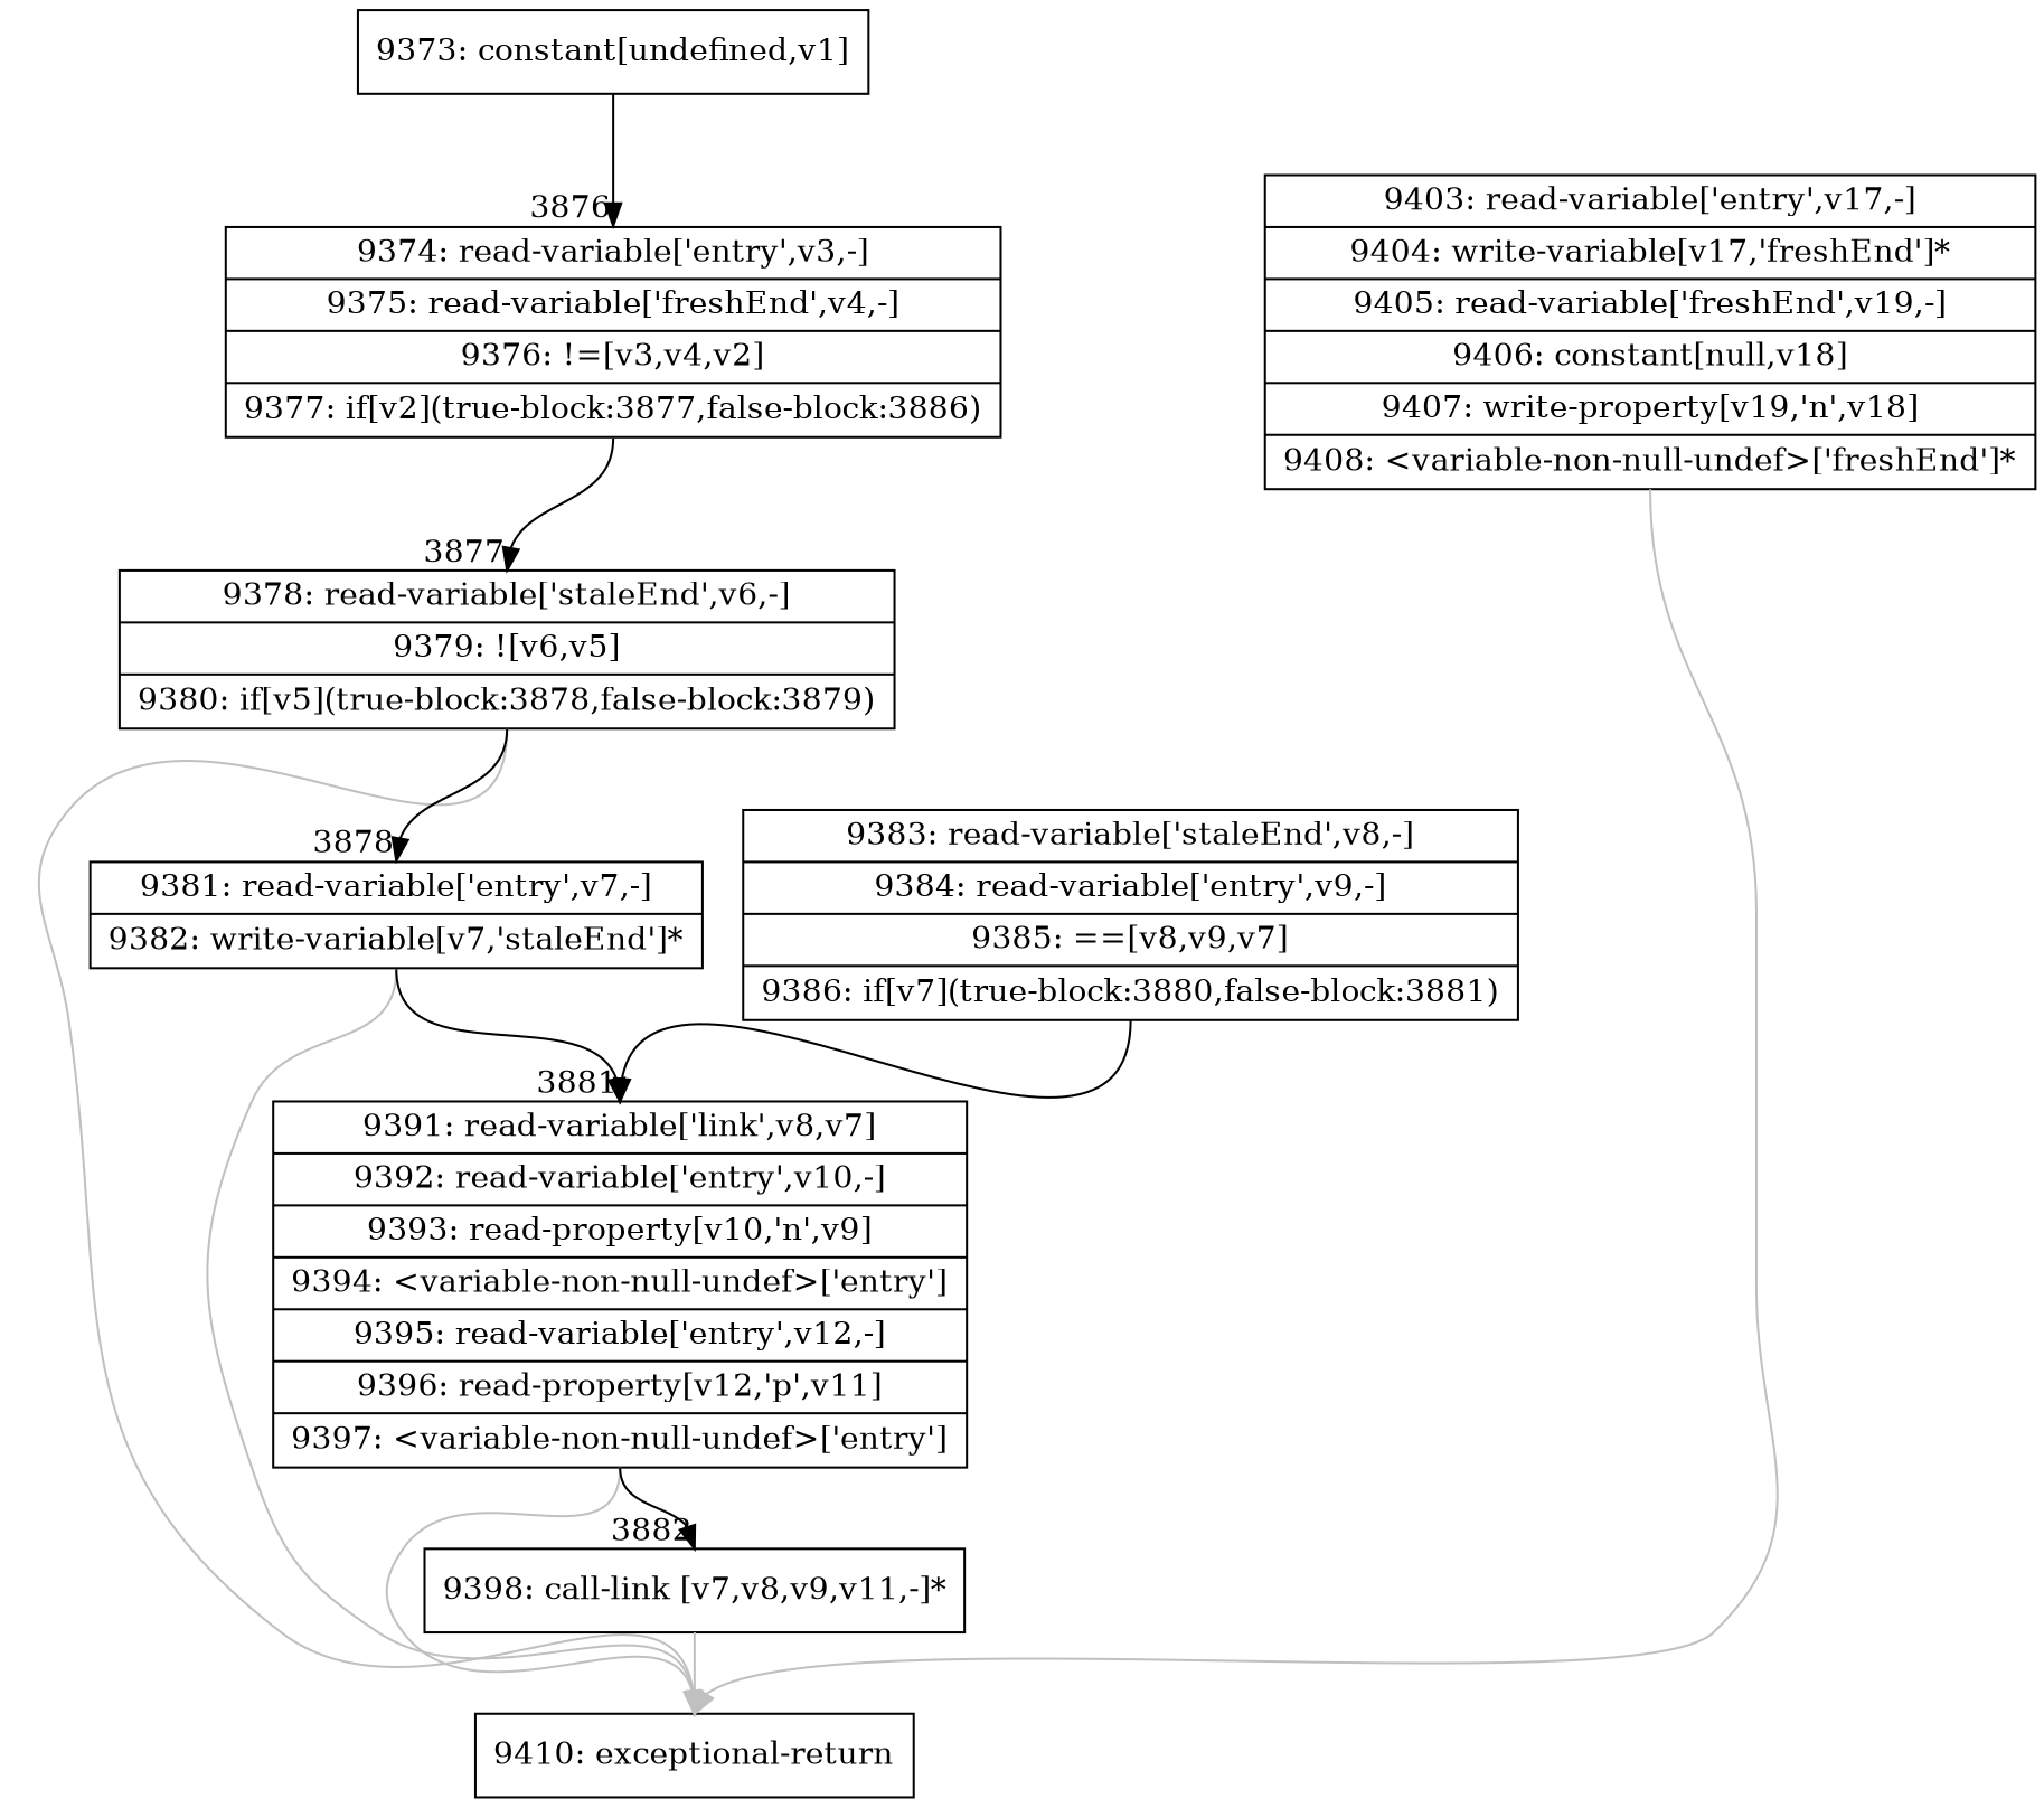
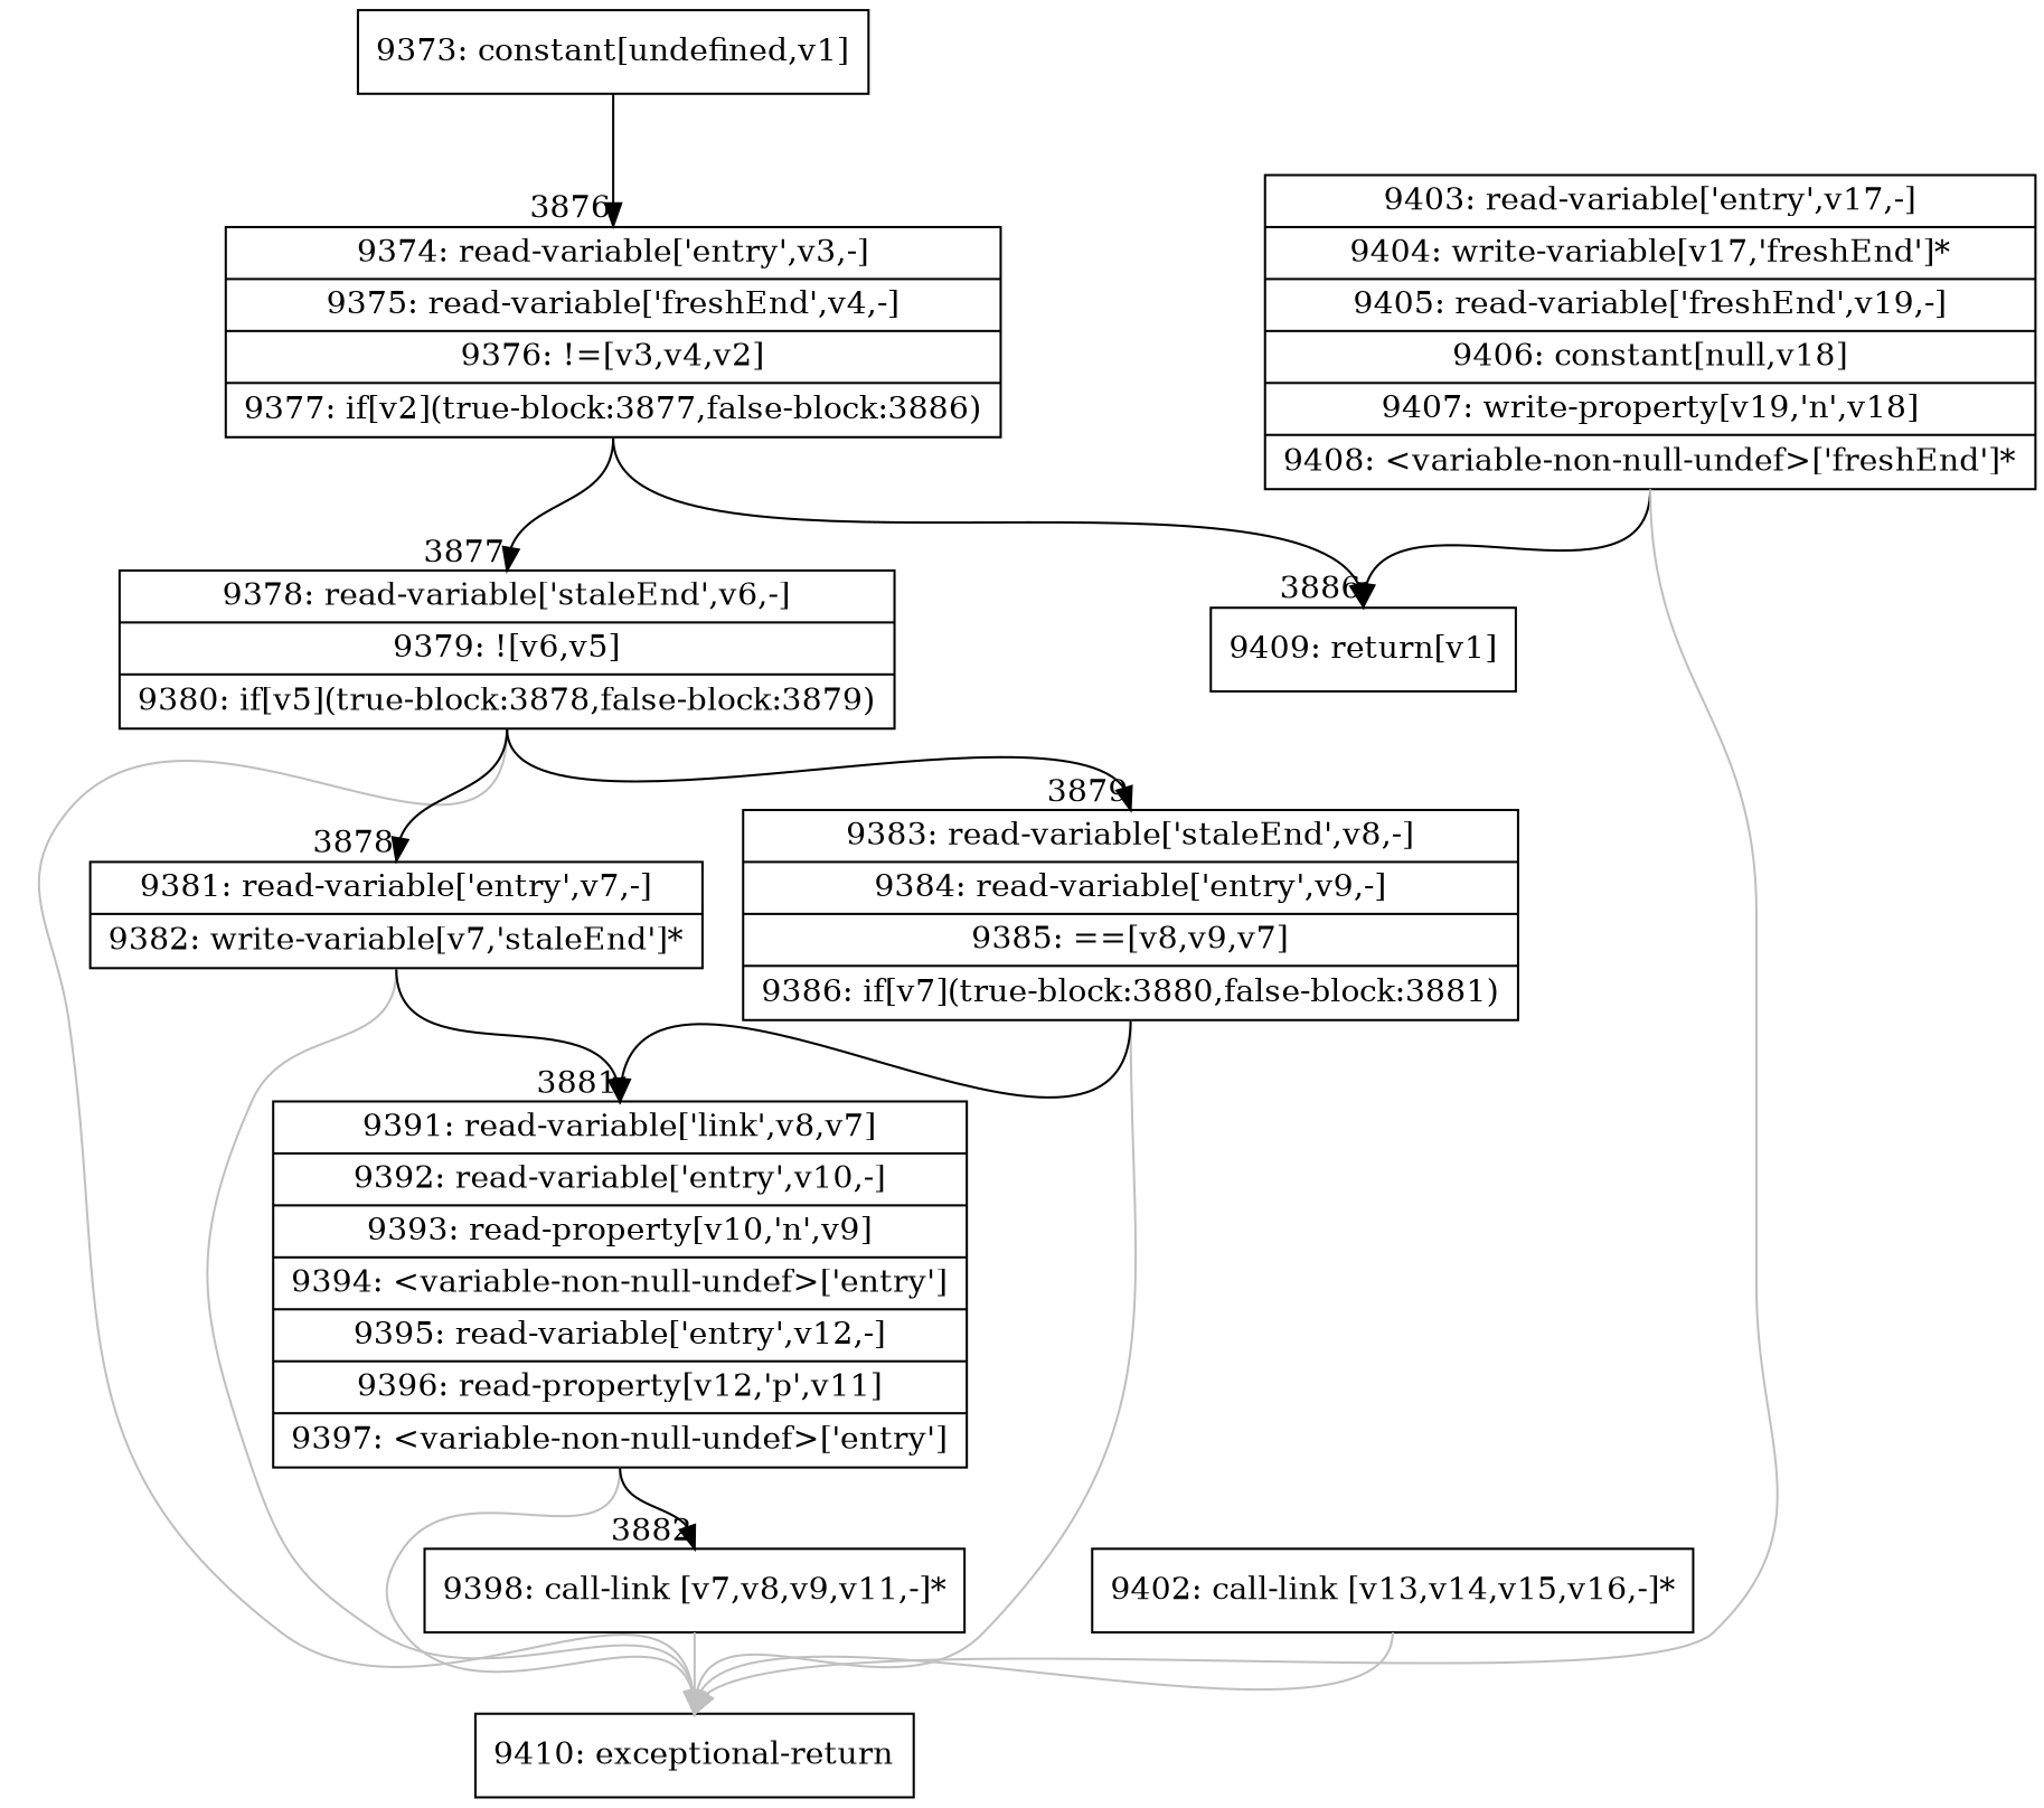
  digraph {
    rankdir=TD
    node [shape=record]
    edge [headport=n tailport=s]
    n1 [label="{9373: constant[undefined,v1]}"]
    n2 [label="{9374: read-variable['entry',v3,-]|9375: read-variable['freshEnd',v4,-]|9376: !=[v3,v4,v2]|9377: if[v2](true-block:3877,false-block:3886)}"]
    n3 [label="{9378: read-variable['staleEnd',v6,-]|9379: ![v6,v5]|9380: if[v5](true-block:3878,false-block:3879)}"]
+   n4 [label="{9409: return[v1]}"]
    n5 [label="{9410: exceptional-return}"]
    n6 [label="{9381: read-variable['entry',v7,-]|9382: write-variable[v7,'staleEnd']*}"]
    n7 [label="{9383: read-variable['staleEnd',v8,-]|9384: read-variable['entry',v9,-]|9385: ==[v8,v9,v7]|9386: if[v7](true-block:3880,false-block:3881)}"]
    n8 [label="{9391: read-variable['link',v8,v7]|9392: read-variable['entry',v10,-]|9393: read-property[v10,'n',v9]|9394: \<variable-non-null-undef\>['entry']|9395: read-variable['entry',v12,-]|9396: read-property[v12,'p',v11]|9397: \<variable-non-null-undef\>['entry']}"]
    n9 [label="{9398: call-link [v7,v8,v9,v11,-]*}"]
+   n10 [label="{9402: call-link [v13,v14,v15,v16,-]*}"]
    n11 [label="{9403: read-variable['entry',v17,-]|9404: write-variable[v17,'freshEnd']*|9405: read-variable['freshEnd',v19,-]|9406: constant[null,v18]|9407: write-property[v19,'n',v18]|9408: \<variable-non-null-undef\>['freshEnd']*}"]
    n1 -> n2 [headlabel="      3876"]
    n2 -> n3 [headlabel="      3877"]
+   n2 -> n4 [headlabel="      3886"]
    n3 -> n5 [color=gray]
    n3 -> n6 [headlabel="      3878"]
+   n3 -> n7 [headlabel="      3879"]
    n6 -> n5 [color=gray]
    n6 -> n8 [headlabel="      3881"]
+   n7 -> n5 [color=gray]
    n7 -> n8
    n8 -> n5 [color=gray]
    n8 -> n9 [headlabel="      3882"]
    n9 -> n5 [color=gray]
+   n10 -> n5 [color=gray]
+   n11 -> n4
    n11 -> n5 [color=gray]
  }
